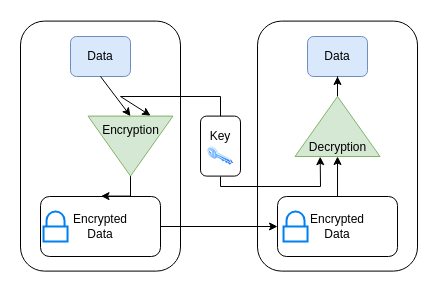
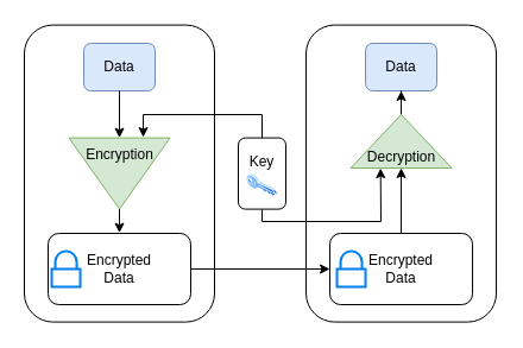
  <mxCell id="0" />
  <mxCell id="1" parent="0" />
  <mxCell id="2" value="" style="rounded=1;whiteSpace=wrap;html=1;" parent="1" vertex="1"><mxGeometry x="20" y="20.6" width="160" height="250" as="geometry" /></mxCell>
  <mxCell id="3" value="Data" style="rounded=1;whiteSpace=wrap;html=1;fillColor=#dae8fc;strokeColor=#6c8ebf;" parent="1" vertex="1"><mxGeometry x="70" y="36" width="60" height="40" as="geometry" /></mxCell>
  <mxCell id="4" value="Encrypted&lt;div&gt;Data&lt;/div&gt;" style="rounded=1;whiteSpace=wrap;html=1;" parent="1" vertex="1"><mxGeometry x="40" y="196" width="120" height="60" as="geometry" /></mxCell>
  <mxCell id="5" value="" style="html=1;verticalLabelPosition=bottom;align=center;labelBackgroundColor=#ffffff;verticalAlign=top;strokeWidth=2;strokeColor=#0080F0;shadow=0;dashed=0;shape=mxgraph.ios7.icons.locked;" parent="1" vertex="1"><mxGeometry x="43.03" y="211" width="24" height="30" as="geometry" /></mxCell>
  <mxCell id="6" value="" style="rounded=1;whiteSpace=wrap;html=1;" parent="1" vertex="1"><mxGeometry x="257.03" y="20.6" width="160" height="250" as="geometry" /></mxCell>
  <mxCell id="7" value="Data" style="rounded=1;whiteSpace=wrap;html=1;fillColor=#dae8fc;strokeColor=#6c8ebf;" parent="1" vertex="1"><mxGeometry x="307.03" y="36" width="60" height="40" as="geometry" /></mxCell>
  <mxCell id="8" value="Encrypted&lt;div&gt;Data&lt;/div&gt;" style="rounded=1;whiteSpace=wrap;html=1;" parent="1" vertex="1"><mxGeometry x="277.03" y="196" width="120" height="60" as="geometry" /></mxCell>
  <mxCell id="9" value="" style="html=1;verticalLabelPosition=bottom;align=center;labelBackgroundColor=#ffffff;verticalAlign=top;strokeWidth=2;strokeColor=#0080F0;shadow=0;dashed=0;shape=mxgraph.ios7.icons.locked;" parent="1" vertex="1"><mxGeometry x="283.03" y="211" width="24" height="30" as="geometry" /></mxCell>
  <mxCell id="10" value="" style="endArrow=classic;html=1;rounded=0;exitX=1;exitY=0.5;exitDx=0;exitDy=0;entryX=0;entryY=0.5;entryDx=0;entryDy=0;" parent="1" source="4" target="8" edge="1"><mxGeometry width="50" height="50" relative="1" as="geometry"><mxPoint x="210" y="196" as="sourcePoint" /><mxPoint x="260" y="146" as="targetPoint" /></mxGeometry></mxCell>
  <mxCell id="11" value="" style="edgeStyle=orthogonalEdgeStyle;rounded=0;orthogonalLoop=1;jettySize=auto;html=1;" parent="1" source="12" edge="1"><mxGeometry relative="1" as="geometry"><mxPoint x="100" y="196" as="targetPoint" /></mxGeometry></mxCell>
- <mxCell id="12" value="Encryption" style="triangle;whiteSpace=wrap;html=1;direction=south;verticalAlign=top;fillColor=#d5e8d4;strokeColor=#82b366;" parent="1" vertex="1"><mxGeometry x="87.5" y="115.6" width="85" height="60" as="geometry" /></mxCell>
+ <mxCell id="12" value="Encryption" style="triangle;whiteSpace=wrap;html=1;direction=south;verticalAlign=top;fillColor=#d5e8d4;strokeColor=#82b366;" parent="1" vertex="1"><mxGeometry x="57.5" y="115.6" width="85" height="60" as="geometry" /></mxCell>
  <mxCell id="13" value="" style="endArrow=classic;html=1;rounded=0;exitX=0.5;exitY=1;exitDx=0;exitDy=0;entryX=0;entryY=0.5;entryDx=0;entryDy=0;" parent="1" source="3" target="12" edge="1"><mxGeometry width="50" height="50" relative="1" as="geometry"><mxPoint x="220" y="196" as="sourcePoint" /><mxPoint x="270" y="146" as="targetPoint" /></mxGeometry></mxCell>
  <mxCell id="14" value="" style="edgeStyle=orthogonalEdgeStyle;rounded=0;orthogonalLoop=1;jettySize=auto;html=1;" parent="1" source="15" target="7" edge="1"><mxGeometry relative="1" as="geometry" /></mxCell>
- <mxCell id="15" value="Decryption" style="triangle;whiteSpace=wrap;html=1;direction=north;verticalAlign=bottom;fillColor=#d5e8d4;strokeColor=#82b366;" parent="1" vertex="1"><mxGeometry x="294.53" y="96" width="85" height="60" as="geometry" /></mxCell>
+ <mxCell id="15" value="Decryption" style="triangle;whiteSpace=wrap;html=1;direction=north;verticalAlign=bottom;fillColor=#d5e8d4;strokeColor=#82b366;" parent="1" vertex="1"><mxGeometry x="294.53" y="96" width="85" height="45" as="geometry" /></mxCell>
  <mxCell id="16" value="" style="group" parent="1" vertex="1" connectable="0"><mxGeometry x="200" y="115.6" width="40" height="60" as="geometry" /></mxCell>
  <mxCell id="17" value="" style="rounded=1;whiteSpace=wrap;html=1;" parent="16" vertex="1"><mxGeometry width="40" height="60" as="geometry" /></mxCell>
  <mxCell id="18" value="" style="image;aspect=fixed;perimeter=ellipsePerimeter;html=1;align=center;shadow=0;dashed=0;spacingTop=3;image=img/lib/active_directory/key.svg;" parent="16" vertex="1"><mxGeometry x="6.76" y="30.2" width="26.49" height="19.6" as="geometry" /></mxCell>
  <mxCell id="19" value="Key" style="text;html=1;align=center;verticalAlign=middle;whiteSpace=wrap;rounded=0;" parent="16" vertex="1"><mxGeometry x="5" y="10.2" width="30" height="20" as="geometry" /></mxCell>
  <mxCell id="20" value="" style="endArrow=classic;html=1;rounded=0;exitX=0.5;exitY=0;exitDx=0;exitDy=0;entryX=-0.008;entryY=0.264;entryDx=0;entryDy=0;entryPerimeter=0;" parent="1" source="17" target="12" edge="1"><mxGeometry width="50" height="50" relative="1" as="geometry"><mxPoint x="220" y="196" as="sourcePoint" /><mxPoint x="270" y="146" as="targetPoint" /><Array as="points"><mxPoint x="220" y="96" /><mxPoint x="120" y="96" /></Array></mxGeometry></mxCell>
  <mxCell id="21" value="" style="endArrow=classic;html=1;rounded=0;entryX=-0.003;entryY=0.296;entryDx=0;entryDy=0;entryPerimeter=0;" parent="1" target="15" edge="1"><mxGeometry width="50" height="50" relative="1" as="geometry"><mxPoint x="220" y="176" as="sourcePoint" /><mxPoint x="270" y="146" as="targetPoint" /><Array as="points"><mxPoint x="220" y="186" /><mxPoint x="320" y="186" /></Array></mxGeometry></mxCell>
  <mxCell id="22" value="" style="endArrow=classic;html=1;rounded=0;exitX=0.5;exitY=0;exitDx=0;exitDy=0;entryX=0;entryY=0.5;entryDx=0;entryDy=0;" parent="1" source="8" target="15" edge="1"><mxGeometry width="50" height="50" relative="1" as="geometry"><mxPoint x="220" y="196" as="sourcePoint" /><mxPoint x="270" y="146" as="targetPoint" /></mxGeometry></mxCell>
